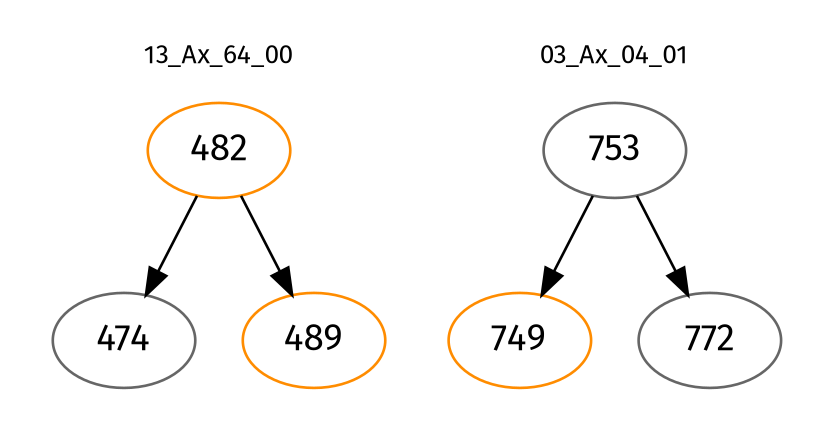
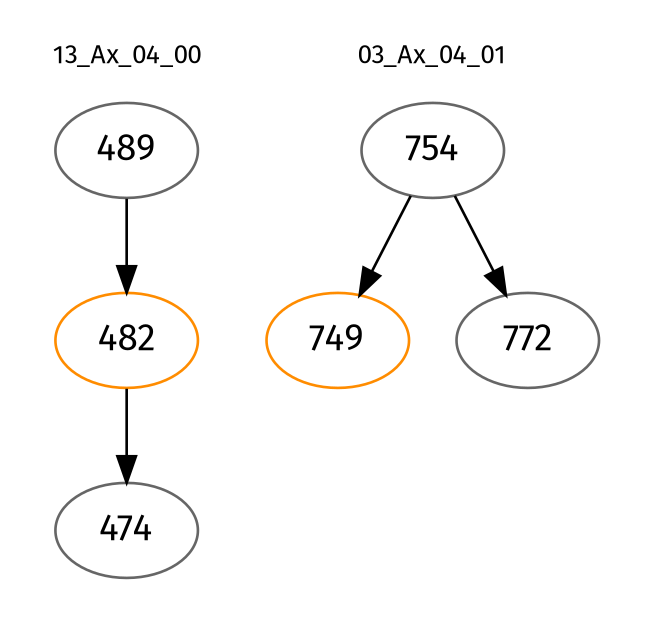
  digraph {
    fontname="Fira Sans"
    node [color=gray40 fontname="Fira Sans"]
    edge [color=black fontname="Fira Sans"]
    n1 [color=darkorange label=482]
    n2 [label=474]
-   n3 [color=darkorange label=489]
-   n4 [label=753]
+   n3 [label=489]
+   n4 [label=754]
    n5 [color=darkorange label=749]
    n6 [label=772]
    subgraph cluster_1 {
      color=white
      fontsize=10
-     label="13_Ax_64_00"
+     label="13_Ax_04_00"
      n1
      n2
      n3
    }
    subgraph cluster_2 {
      color=white
      fontsize=10
      label="03_Ax_04_01"
      n4
      n5
      n6
    }
    n1 -> n2
-   n1 -> n3
+   n3 -> n1
    n4 -> n5
    n4 -> n6
  }
